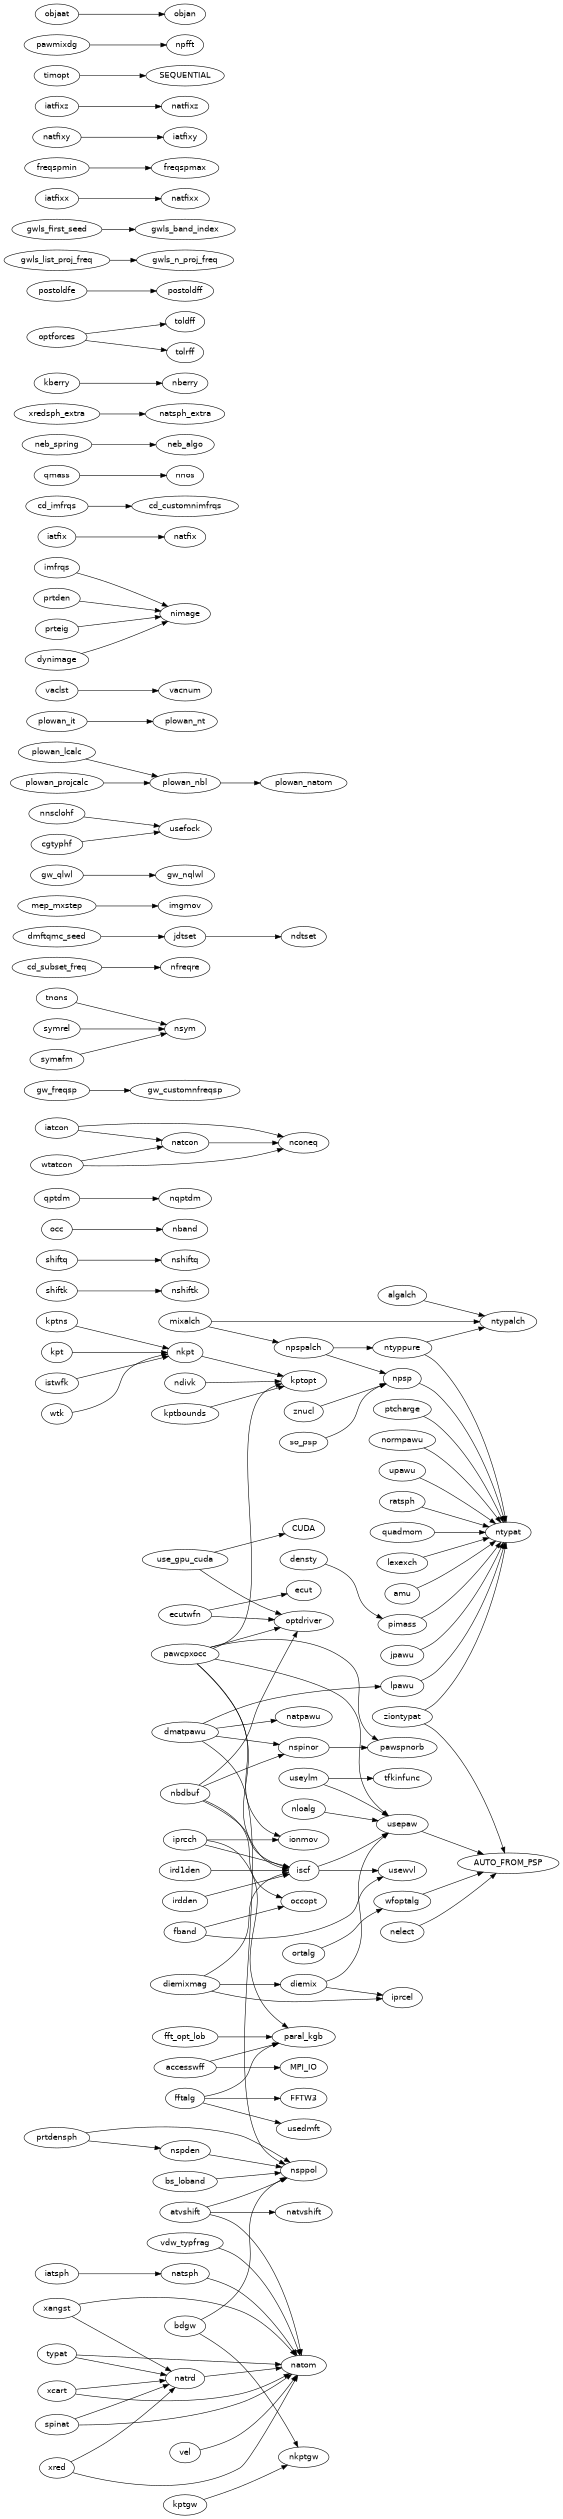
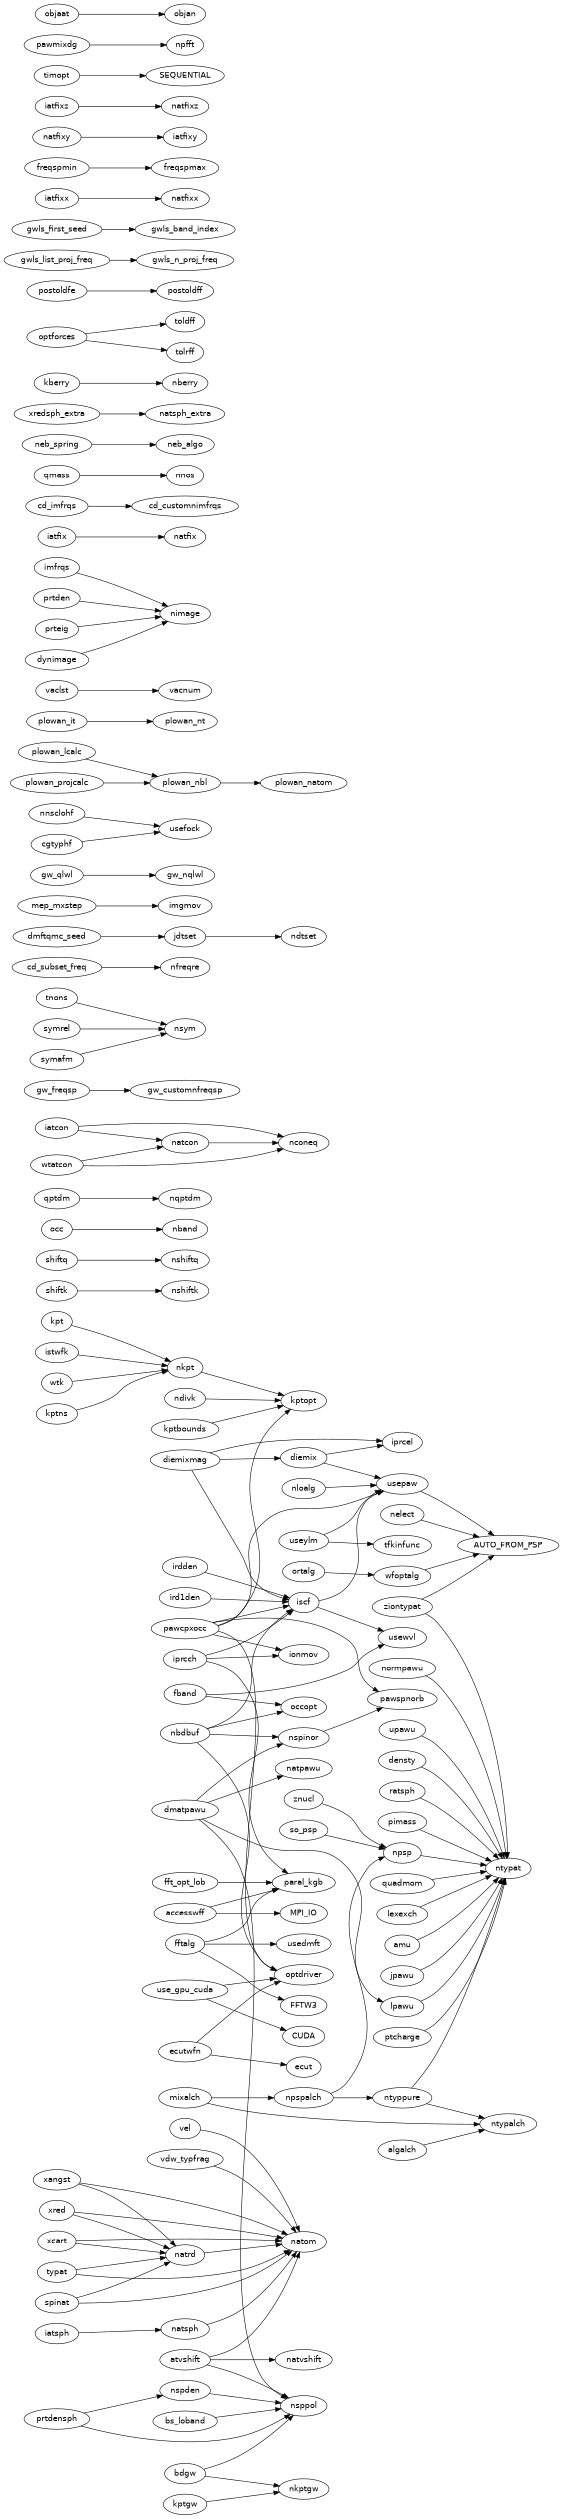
  digraph {
    fontname="DejaVu Sans"
    rankdir=LR
    node [fontname="DejaVu Sans"]
    edge [fontname="DejaVu Sans"]
    znucl
    npsp
    ntypat
    shiftk
    nshiftk
    istwfk
    nkpt
    kptopt
    shiftq
    nshiftq
    nbdbuf
    nspinor
    optdriver
    iscf
    occopt
    pawspnorb
    usepaw
    usewvl
    AUTO_FROM_PSP
    algalch
    ntypalch
    occ
    nband
    dmatpawu
    lpawu
    nsppol
    natpawu
    qptdm
    nqptdm
    xangst
    natom
    natrd
    ptcharge
    normpawu
    diemixmag
    diemix
    iprcel
    iatcon
    natcon
    nconeq
    upawu
    xred
    gw_freqsp
    gw_customnfreqsp
    tnons
    nsym
    cd_subset_freq
    nfreqre
    wtk
    pawcpxocc
    ionmov
    jdtset
    ndtset
    wtatcon
    mep_mxstep
    imgmov
    ntyppure
    atvshift
    natvshift
    gw_qlwl
    gw_nqlwl
    nnsclohf
    usefock
    prtdensph
    nspden
    plowan_lcalc
    plowan_nbl
    plowan_natom
    plowan_it
    plowan_nt
    fband
    nloalg
    xcart
    vaclst
    vacnum
    ndivk
    fft_opt_lob
    paral_kgb
    n79 [label=imfrqs]
    nimage
    typat
    symrel
    densty
    ziontypat
    spinat
    irdden
    iprcch
    ratsph
    pimass
    iatsph
    natsph
    use_gpu_cuda
    CUDA
    accesswff
    MPI_IO
    prtden
    cgtyphf
    iatfix
    natfix
    cd_imfrqs
    cd_customnimfrqs
    fftalg
    FFTW3
    usedmft
    qmass
    nnos
    neb_spring
    neb_algo
    nelect
    ird1den
    bdgw
    nkptgw
    vel
    xredsph_extra
    natsph_extra
    kberry
    nberry
    plowan_projcalc
    wfoptalg
    quadmom
    kptns
    kpt
    lexexch
    bs_loband
    optforces
    toldff
    tolrff
    postoldfe
    postoldff
    kptgw
    amu
    prteig
    ecutwfn
    ecut
    gwls_list_proj_freq
    gwls_n_proj_freq
    mixalch
    npspalch
    gwls_first_seed
    gwls_band_index
    dmftqmc_seed
    symafm
    iatfixx
    natfixx
    kptbounds
    freqspmin
    freqspmax
    natfixy
    iatfixy
    vdw_typfrag
    iatfixz
    natfixz
    so_psp
    ortalg
    jpawu
    dynimage
    timopt
    SEQUENTIAL
    useylm
    tfkinfunc
    pawmixdg
    npfft
    objaat
    objan
    znucl -> npsp
    npsp -> ntypat
    shiftk -> nshiftk
    istwfk -> nkpt
    nkpt -> kptopt
    shiftq -> nshiftq
    nbdbuf -> nspinor
    nbdbuf -> optdriver
    nbdbuf -> iscf
    nbdbuf -> occopt
    nspinor -> pawspnorb
    iscf -> usepaw
    iscf -> usewvl
    usepaw -> AUTO_FROM_PSP
    algalch -> ntypalch
    occ -> nband
    dmatpawu -> nspinor
    dmatpawu -> lpawu
    dmatpawu -> nsppol
    dmatpawu -> natpawu
    lpawu -> ntypat
    qptdm -> nqptdm
    xangst -> natom
    xangst -> natrd
    natrd -> natom
    ptcharge -> ntypat
    normpawu -> ntypat
    diemixmag -> iscf
    diemixmag -> diemix
    diemixmag -> iprcel
    diemix -> usepaw
    diemix -> iprcel
    iatcon -> natcon
    iatcon -> nconeq
    natcon -> nconeq
    upawu -> ntypat
    xred -> natom
    xred -> natrd
    gw_freqsp -> gw_customnfreqsp
    tnons -> nsym
    cd_subset_freq -> nfreqre
    wtk -> nkpt
    pawcpxocc -> kptopt
    pawcpxocc -> optdriver
    pawcpxocc -> iscf
    pawcpxocc -> pawspnorb
    pawcpxocc -> usepaw
    pawcpxocc -> ionmov
    jdtset -> ndtset
    wtatcon -> natcon
    wtatcon -> nconeq
    mep_mxstep -> imgmov
    ntyppure -> ntypat
    ntyppure -> ntypalch
    atvshift -> nsppol
    atvshift -> natom
    atvshift -> natvshift
    gw_qlwl -> gw_nqlwl
    nnsclohf -> usefock
    prtdensph -> nsppol
    prtdensph -> nspden
    nspden -> nsppol
    plowan_lcalc -> plowan_nbl
    plowan_nbl -> plowan_natom
    plowan_it -> plowan_nt
    fband -> occopt
    fband -> usewvl
    nloalg -> usepaw
    xcart -> natom
    xcart -> natrd
    vaclst -> vacnum
    ndivk -> kptopt
    fft_opt_lob -> paral_kgb
    n79 -> nimage
    typat -> natom
    typat -> natrd
    symrel -> nsym
-   densty -> pimass
+   densty -> ntypat
    ziontypat -> ntypat
    ziontypat -> AUTO_FROM_PSP
    spinat -> natom
    spinat -> natrd
    irdden -> iscf
    iprcch -> iscf
    iprcch -> ionmov
    iprcch -> paral_kgb
    ratsph -> ntypat
    pimass -> ntypat
    iatsph -> natsph
    natsph -> natom
    use_gpu_cuda -> optdriver
    use_gpu_cuda -> CUDA
    accesswff -> paral_kgb
    accesswff -> MPI_IO
    prtden -> nimage
    cgtyphf -> usefock
    iatfix -> natfix
    cd_imfrqs -> cd_customnimfrqs
    fftalg -> paral_kgb
    fftalg -> FFTW3
    fftalg -> usedmft
    qmass -> nnos
    neb_spring -> neb_algo
    nelect -> AUTO_FROM_PSP
    ird1den -> iscf
    bdgw -> nsppol
    bdgw -> nkptgw
    vel -> natom
    xredsph_extra -> natsph_extra
    kberry -> nberry
    plowan_projcalc -> plowan_nbl
    wfoptalg -> AUTO_FROM_PSP
    quadmom -> ntypat
    kptns -> nkpt
    kpt -> nkpt
    lexexch -> ntypat
    bs_loband -> nsppol
    optforces -> toldff
    optforces -> tolrff
    postoldfe -> postoldff
    kptgw -> nkptgw
    amu -> ntypat
    prteig -> nimage
    ecutwfn -> optdriver
    ecutwfn -> ecut
    gwls_list_proj_freq -> gwls_n_proj_freq
    mixalch -> ntypalch
    mixalch -> npspalch
    npspalch -> npsp
    npspalch -> ntyppure
    gwls_first_seed -> gwls_band_index
    dmftqmc_seed -> jdtset
    symafm -> nsym
    iatfixx -> natfixx
    kptbounds -> kptopt
    freqspmin -> freqspmax
    natfixy -> iatfixy
    vdw_typfrag -> natom
    iatfixz -> natfixz
    so_psp -> npsp
    ortalg -> wfoptalg
    jpawu -> ntypat
    dynimage -> nimage
    timopt -> SEQUENTIAL
    useylm -> usepaw
    useylm -> tfkinfunc
    pawmixdg -> npfft
    objaat -> objan
  }
